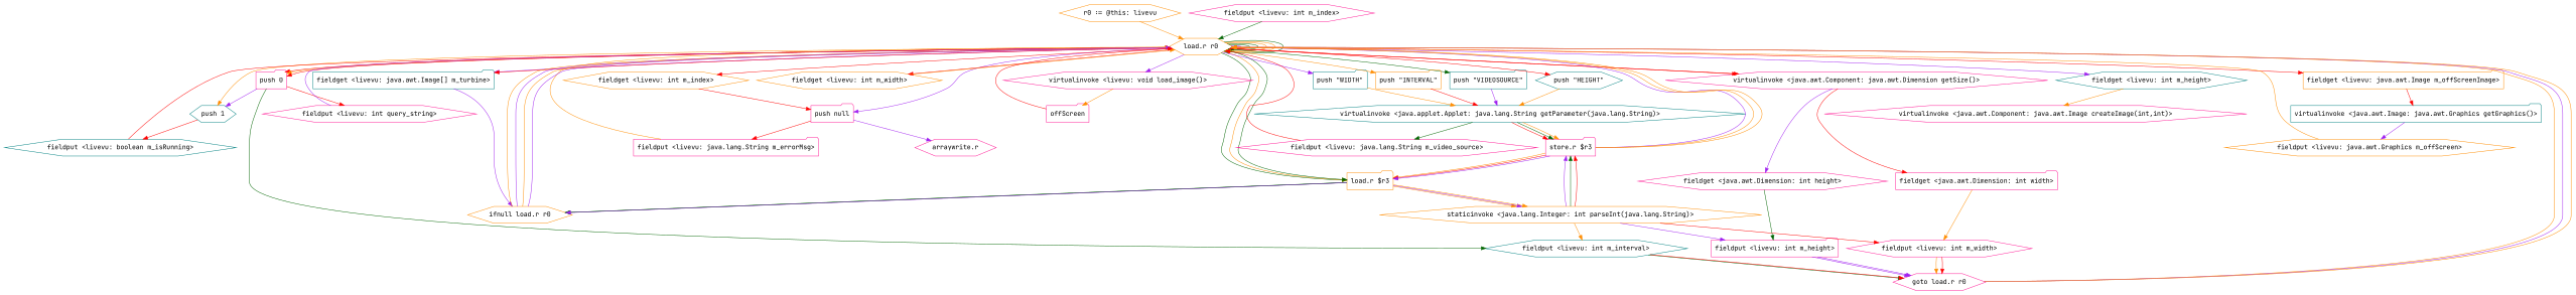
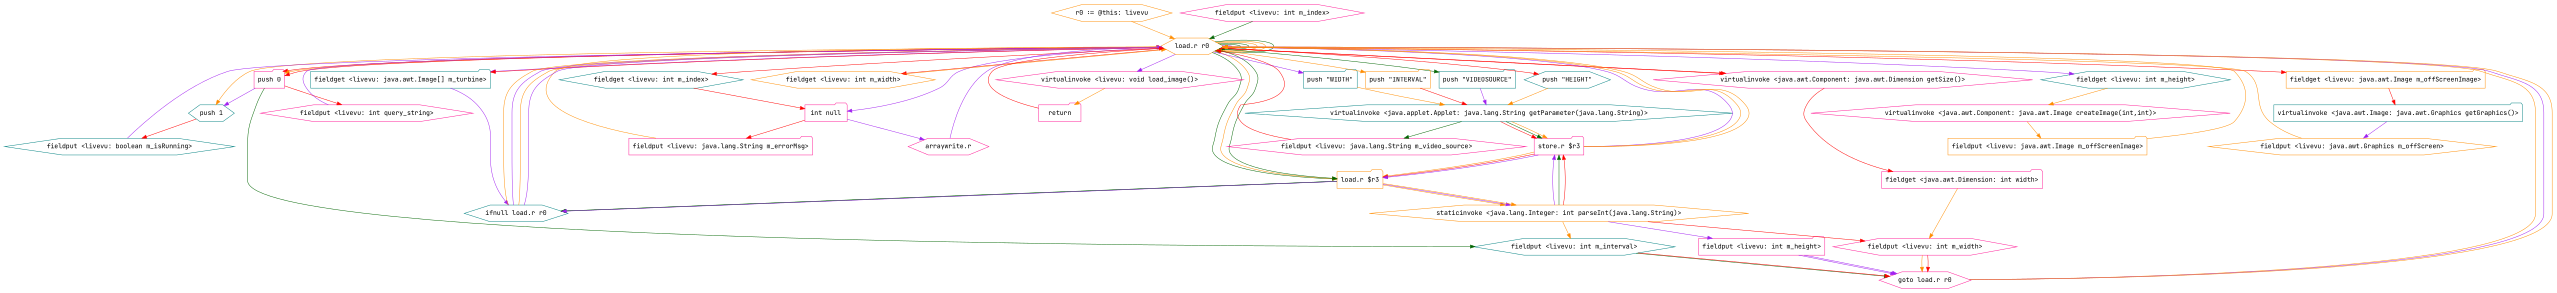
  digraph {
    fontname="JetBrains Mono"
    node [color=deeppink fontname="JetBrains Mono" shape=hexagon]
    edge [color=darkorange fontname="JetBrains Mono"]
    "r0 := @this: livevu" [color=darkorange]
    "load.r r0" [color=darkorange]
    "push 1" [color=teal]
    "push 0" [shape=folder]
-   "push null" [shape=folder]
+   "push null" [shape=folder label="int null"]
    "push \"VIDEOSOURCE\"" [color=teal shape=folder]
    "push \"HEIGHT\"" [color=teal]
    "load.r $r3" [color=darkorange shape=folder]
    "push \"WIDTH\"" [color=teal shape=folder]
    "push \"INTERVAL\"" [color=darkorange shape=folder]
    "fieldget <livevu: int m_width>" [color=darkorange]
    "fieldget <livevu: int m_height>" [color=teal]
    "fieldget <livevu: java.awt.Image m_offScreenImage>" [color=darkorange shape=folder]
    "fieldget <livevu: java.awt.Image[] m_turbine>" [color=teal shape=folder]
-   "fieldget <livevu: int m_index>" [color=darkorange]
+   "fieldget <livevu: int m_index>" [color=teal]
    "virtualinvoke <livevu: void load_image()>"
    "virtualinvoke <java.awt.Component: java.awt.Dimension getSize()>"
    "fieldput <livevu: boolean m_isRunning>" [color=teal]
    "fieldput <livevu: int query_string>"
    "fieldput <livevu: int m_interval>" [color=teal]
    "fieldput <livevu: java.lang.String m_errorMsg>" [shape=folder]
    "arraywrite.r"
    "virtualinvoke <java.applet.Applet: java.lang.String getParameter(java.lang.String)>" [color=teal]
-   "ifnull load.r r0" [color=darkorange]
+   "ifnull load.r r0" [color=teal]
    "staticinvoke <java.lang.Integer: int parseInt(java.lang.String)>" [color=darkorange]
    "virtualinvoke <java.awt.Component: java.awt.Image createImage(int,int)>"
    "virtualinvoke <java.awt.Image: java.awt.Graphics getGraphics()>" [color=teal shape=folder]
-   return [shape=folder label=offScreen]
+   return [shape=folder]
    "fieldget <java.awt.Dimension: int width>" [shape=folder]
-   "fieldget <java.awt.Dimension: int height>"
    "fieldput <livevu: int m_index>"
    "goto load.r r0"
    "fieldput <livevu: java.lang.String m_video_source>"
    "store.r $r3" [shape=folder]
    "fieldput <livevu: int m_height>" [shape=folder]
    "fieldput <livevu: int m_width>"
+   "fieldput <livevu: java.awt.Image m_offScreenImage>" [color=darkorange shape=folder]
    "fieldput <livevu: java.awt.Graphics m_offScreen>" [color=darkorange]
    "r0 := @this: livevu" -> "load.r r0"
    "load.r r0" -> "load.r r0" [color=purple]
    "load.r r0" -> "load.r r0" [color=darkgreen]
    "load.r r0" -> "load.r r0" [color=darkgreen]
    "load.r r0" -> "load.r r0"
    "load.r r0" -> "load.r r0"
    "load.r r0" -> "load.r r0" [color=darkgreen]
    "load.r r0" -> "push 1"
    "load.r r0" -> "push 0" [color=red]
    "load.r r0" -> "push 0"
    "load.r r0" -> "push 0" [color=red]
    "load.r r0" -> "push null" [color=purple]
    "load.r r0" -> "push \"VIDEOSOURCE\"" [color=darkgreen]
    "load.r r0" -> "push \"HEIGHT\"" [color=red]
    "load.r r0" -> "load.r $r3" [color=darkgreen]
    "load.r r0" -> "load.r $r3"
    "load.r r0" -> "load.r $r3" [color=darkgreen]
    "load.r r0" -> "push \"WIDTH\"" [color=purple]
    "load.r r0" -> "push \"INTERVAL\""
    "load.r r0" -> "fieldget <livevu: int m_width>" [color=red]
    "load.r r0" -> "fieldget <livevu: int m_height>" [color=purple]
    "load.r r0" -> "fieldget <livevu: java.awt.Image m_offScreenImage>" [color=red]
    "load.r r0" -> "fieldget <livevu: java.awt.Image[] m_turbine>" [color=purple]
    "load.r r0" -> "fieldget <livevu: java.awt.Image[] m_turbine>" [color=red]
    "load.r r0" -> "fieldget <livevu: int m_index>" [color=red]
    "load.r r0" -> "virtualinvoke <livevu: void load_image()>" [color=purple]
    "load.r r0" -> "virtualinvoke <java.awt.Component: java.awt.Dimension getSize()>" [color=red]
    "load.r r0" -> "virtualinvoke <java.awt.Component: java.awt.Dimension getSize()>" [color=red]
    "push 1" -> "fieldput <livevu: boolean m_isRunning>" [color=red]
    "push 0" -> "push 1" [color=purple]
    "push 0" -> "fieldput <livevu: int query_string>" [color=red]
    "push 0" -> "fieldput <livevu: int m_interval>" [color=darkgreen]
    "push null" -> "fieldput <livevu: java.lang.String m_errorMsg>" [color=red]
    "push null" -> "arraywrite.r" [color=purple]
    "push \"VIDEOSOURCE\"" -> "virtualinvoke <java.applet.Applet: java.lang.String getParameter(java.lang.String)>" [color=purple]
    "push \"HEIGHT\"" -> "virtualinvoke <java.applet.Applet: java.lang.String getParameter(java.lang.String)>"
    "load.r $r3" -> "ifnull load.r r0" [color=darkgreen]
    "load.r $r3" -> "ifnull load.r r0" [color=darkgreen]
    "load.r $r3" -> "ifnull load.r r0" [color=purple]
    "load.r $r3" -> "staticinvoke <java.lang.Integer: int parseInt(java.lang.String)>"
    "load.r $r3" -> "staticinvoke <java.lang.Integer: int parseInt(java.lang.String)>" [color=purple]
    "load.r $r3" -> "staticinvoke <java.lang.Integer: int parseInt(java.lang.String)>"
    "push \"WIDTH\"" -> "virtualinvoke <java.applet.Applet: java.lang.String getParameter(java.lang.String)>"
    "push \"INTERVAL\"" -> "virtualinvoke <java.applet.Applet: java.lang.String getParameter(java.lang.String)>" [color=red]
    "fieldget <livevu: int m_width>" -> "load.r r0"
    "fieldget <livevu: int m_height>" -> "virtualinvoke <java.awt.Component: java.awt.Image createImage(int,int)>"
    "fieldget <livevu: java.awt.Image m_offScreenImage>" -> "virtualinvoke <java.awt.Image: java.awt.Graphics getGraphics()>" [color=red]
    "fieldget <livevu: java.awt.Image[] m_turbine>" -> "ifnull load.r r0" [color=purple]
    "fieldget <livevu: int m_index>" -> "push null" [color=red]
    "virtualinvoke <livevu: void load_image()>" -> return
    "virtualinvoke <java.awt.Component: java.awt.Dimension getSize()>" -> "fieldget <java.awt.Dimension: int width>" [color=red]
-   "virtualinvoke <java.awt.Component: java.awt.Dimension getSize()>" -> "fieldget <java.awt.Dimension: int height>" [color=purple]
-   "fieldput <livevu: boolean m_isRunning>" -> "load.r r0" [color=red]
+   "fieldput <livevu: boolean m_isRunning>" -> "load.r r0" [color=purple]
    "fieldput <livevu: int query_string>" -> "load.r r0" [color=purple]
    "fieldput <livevu: int m_interval>" -> "goto load.r r0" [color=darkgreen]
    "fieldput <livevu: int m_interval>" -> "goto load.r r0" [color=red]
    "fieldput <livevu: java.lang.String m_errorMsg>" -> "load.r r0"
+   "arraywrite.r" -> "load.r r0" [color=purple]
    "virtualinvoke <java.applet.Applet: java.lang.String getParameter(java.lang.String)>" -> "fieldput <livevu: java.lang.String m_video_source>" [color=darkgreen]
    "virtualinvoke <java.applet.Applet: java.lang.String getParameter(java.lang.String)>" -> "store.r $r3" [color=red]
    "virtualinvoke <java.applet.Applet: java.lang.String getParameter(java.lang.String)>" -> "store.r $r3" [color=darkgreen]
    "virtualinvoke <java.applet.Applet: java.lang.String getParameter(java.lang.String)>" -> "store.r $r3"
    "ifnull load.r r0" -> "load.r r0"
    "ifnull load.r r0" -> "load.r r0" [color=purple]
    "ifnull load.r r0" -> "load.r r0"
    "ifnull load.r r0" -> "load.r r0" [color=purple]
    "staticinvoke <java.lang.Integer: int parseInt(java.lang.String)>" -> "fieldput <livevu: int m_interval>"
    "staticinvoke <java.lang.Integer: int parseInt(java.lang.String)>" -> "store.r $r3" [color=purple]
    "staticinvoke <java.lang.Integer: int parseInt(java.lang.String)>" -> "store.r $r3" [color=darkgreen]
    "staticinvoke <java.lang.Integer: int parseInt(java.lang.String)>" -> "store.r $r3" [color=red]
    "staticinvoke <java.lang.Integer: int parseInt(java.lang.String)>" -> "fieldput <livevu: int m_height>" [color=purple]
    "staticinvoke <java.lang.Integer: int parseInt(java.lang.String)>" -> "fieldput <livevu: int m_width>" [color=red]
+   "virtualinvoke <java.awt.Component: java.awt.Image createImage(int,int)>" -> "fieldput <livevu: java.awt.Image m_offScreenImage>"
    "virtualinvoke <java.awt.Image: java.awt.Graphics getGraphics()>" -> "fieldput <livevu: java.awt.Graphics m_offScreen>" [color=purple]
    return -> "load.r r0" [color=red]
    "fieldget <java.awt.Dimension: int width>" -> "fieldput <livevu: int m_width>"
-   "fieldget <java.awt.Dimension: int height>" -> "fieldput <livevu: int m_height>" [color=darkgreen]
    "fieldput <livevu: int m_index>" -> "load.r r0" [color=darkgreen]
    "goto load.r r0" -> "load.r r0"
    "goto load.r r0" -> "load.r r0" [color=purple]
    "goto load.r r0" -> "load.r r0"
    "fieldput <livevu: java.lang.String m_video_source>" -> "load.r r0" [color=red]
    "store.r $r3" -> "load.r r0" [color=purple]
    "store.r $r3" -> "load.r r0"
    "store.r $r3" -> "load.r r0"
    "store.r $r3" -> "load.r $r3"
    "store.r $r3" -> "load.r $r3" [color=red]
    "store.r $r3" -> "load.r $r3" [color=purple]
    "fieldput <livevu: int m_height>" -> "goto load.r r0" [color=purple]
    "fieldput <livevu: int m_height>" -> "goto load.r r0" [color=purple]
    "fieldput <livevu: int m_width>" -> "goto load.r r0"
    "fieldput <livevu: int m_width>" -> "goto load.r r0" [color=red]
+   "fieldput <livevu: java.awt.Image m_offScreenImage>" -> "load.r r0"
    "fieldput <livevu: java.awt.Graphics m_offScreen>" -> "load.r r0"
  }
